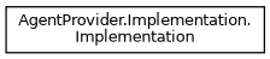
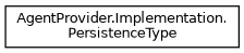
  digraph {
    rankdir=LR
-   n1 [color=black fillcolor=white fontname=Helvetica fontsize=10 height=0.2 label="AgentProvider.Implementation.\lImplementation" shape=record style=filled width=0.4]
+   n1 [color=black fillcolor=white fontname=Helvetica fontsize=10 height=0.2 label="AgentProvider.Implementation.\lPersistenceType" shape=record style=filled width=0.4]
  }
